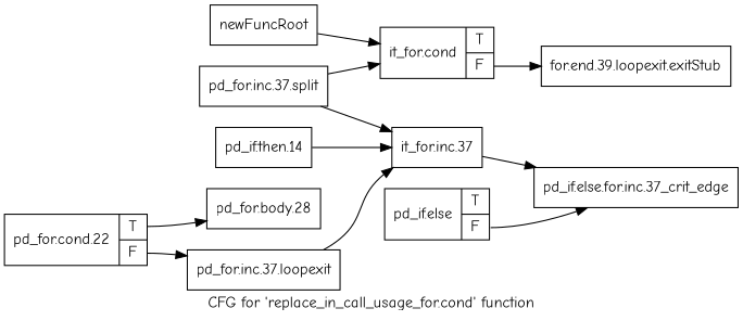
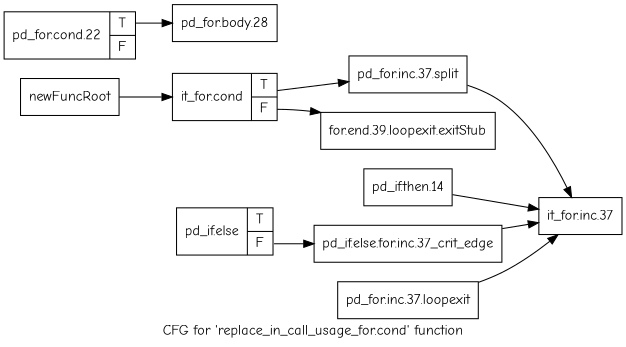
  digraph {
    fontname="Comic Neue"
    label="CFG for 'replace_in_call_usage_for.cond' function"
    rankdir=LR
    node [fontname="Comic Neue" shape=record]
    edge [fontname="Comic Neue"]
    n1 [label="{newFuncRoot}"]
    n2 [label="{it_for.cond|{<s0>T|<s1>F}}"]
    n3 [label="{for.end.39.loopexit.exitStub}"]
    n4 [label="{pd_if.then.14}"]
    n5 [label="{it_for.inc.37}"]
    n6 [label="{pd_if.else|{<s0>T|<s1>F}}"]
    n7 [label="{pd_if.else.for.inc.37_crit_edge}"]
    n8 [label="{pd_for.cond.22|{<s0>T|<s1>F}}"]
    n9 [label="{pd_for.body.28}"]
    n10 [label="{pd_for.inc.37.loopexit}"]
    n11 [label="{pd_for.inc.37.split}"]
    n1 -> n2
    n2 -> n3 [tailport=s1]
    n4 -> n5
    n6 -> n7 [tailport=s1]
-   n5 -> n7
+   n7 -> n5
    n8 -> n9 [tailport=s0]
-   n8 -> n10 [tailport=s1]
    n10 -> n5
-   n11 -> n2
+   n2 -> n11
    n11 -> n5
  }
